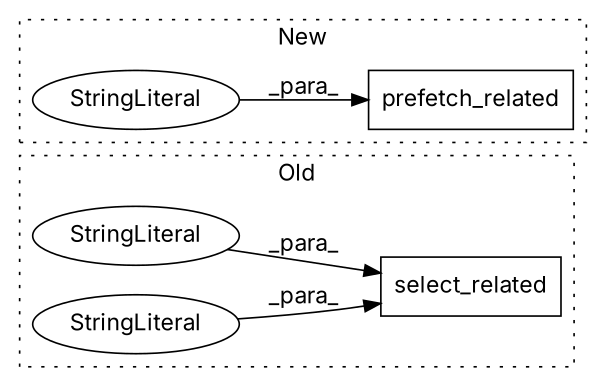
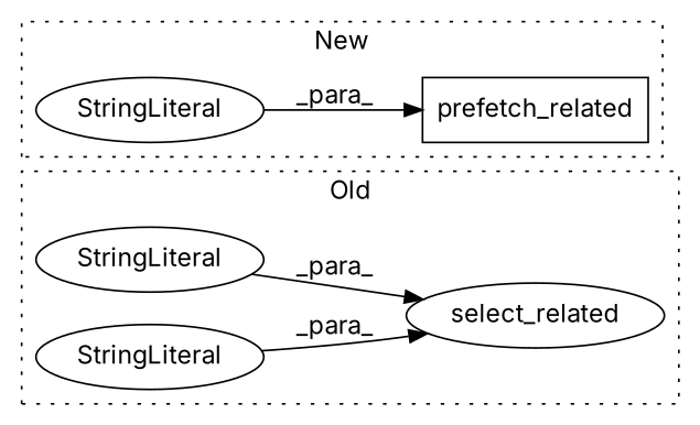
  digraph {
    rankdir=LR
    fontname=Inter
    node [a=45 shape=ellipse fontname=Inter]
    edge [fontname=Inter]
-   n1 [a=32 l="15,1" label=select_related s="151,267" shape=box]
+   n1 [a=32 l="15,1" label=select_related s="151,267"]
    n2 [l=26 label=StringLiteral s=232]
    n3 [l=9 label=StringLiteral s=173]
    n4 [a=32 l="17,1" label=prefetch_related s="191,300" shape=box]
    n5 [l=20 label=StringLiteral s=253]
    subgraph cluster_1 {
      label=Old
      style=dotted
      n1
      n2
      n3
    }
    subgraph cluster_2 {
      label=New
      style=dotted
      n4
      n5
    }
    n2 -> n1 [label=_para_]
    n3 -> n1 [label=_para_]
    n5 -> n4 [label=_para_]
  }
